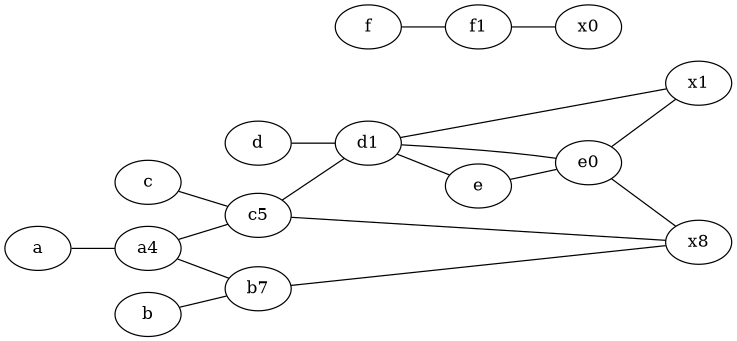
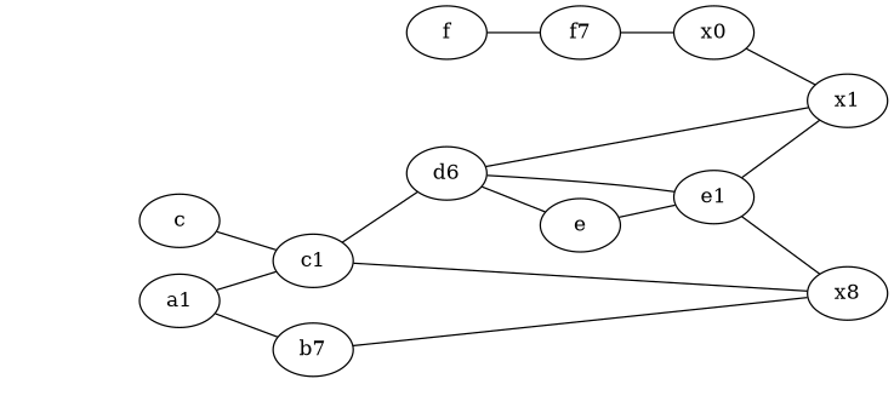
  graph {
    rankdir=LR
    node [labelfontsize=50]
    e
-   e1 [label=e0]
+   e1
    x1
    n4 [label=x8]
    x0
-   d1
-   f1
-   d
+   d1 [label=d6]
+   f1 [label=f7]
    n9 [label=b7]
-   b
    f
-   a
-   a1 [label=a4]
-   c1 [label=c5]
+   a1
+   c1
    c
    e -- e1
    e1 -- x1
    e1 -- n4
+   x0 -- x1
    d1 -- e
    d1 -- e1
    d1 -- x1
    f1 -- x0
-   d -- d1
    n9 -- n4
-   b -- n9
    f -- f1
-   a -- a1
    a1 -- n9
    a1 -- c1
    c1 -- n4
    c1 -- d1
    c -- c1
  }
